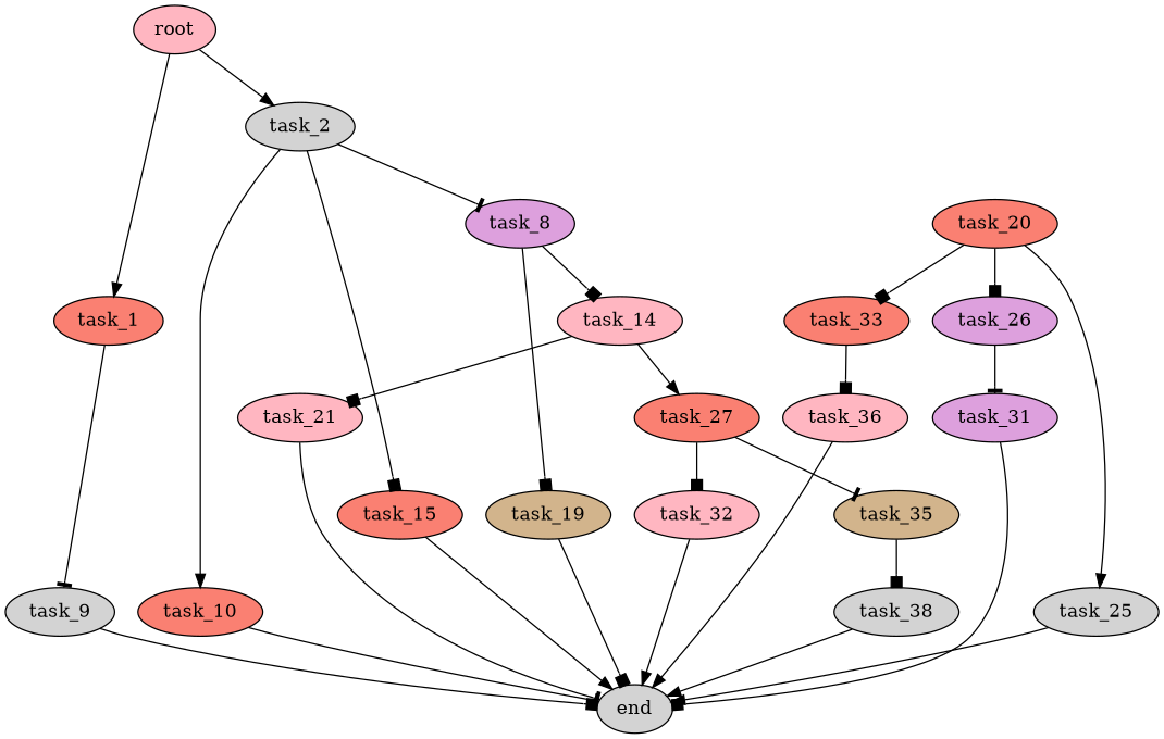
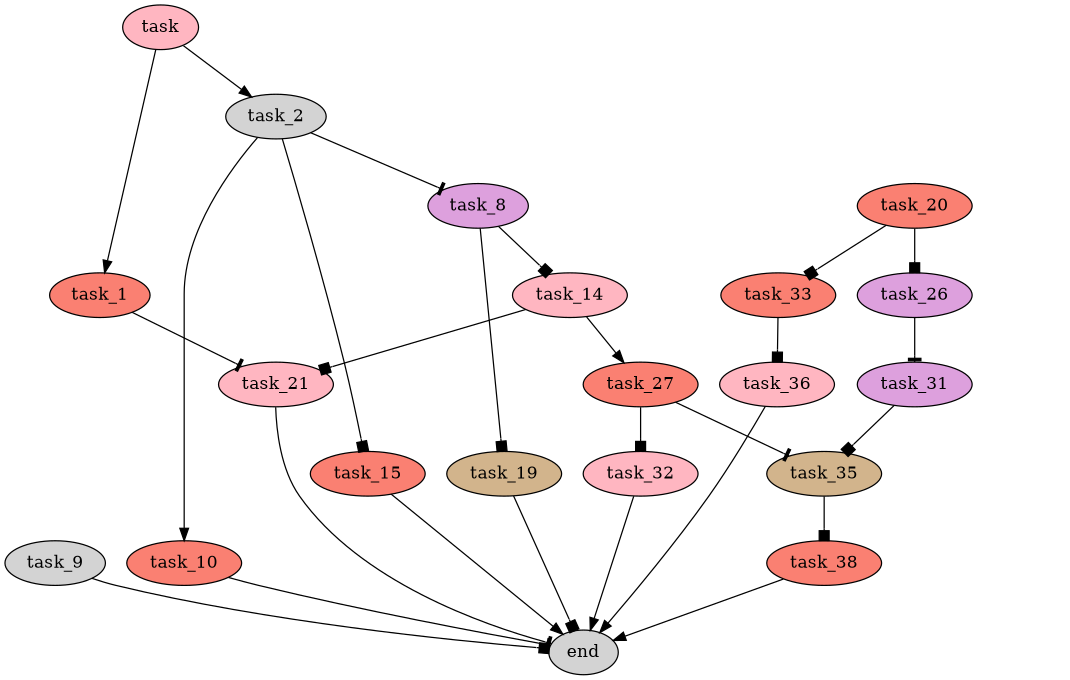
  digraph {
    node [fillcolor=salmon style=filled]
    edge [arrowhead=box]
-   root [fillcolor=lightpink]
+   root [fillcolor=lightpink label=task]
    task_1
    task_2 [fillcolor=lightgrey]
    task_9 [fillcolor=lightgrey]
    task_8 [fillcolor=plum]
    task_10
    task_15
    end [fillcolor=lightgrey]
    task_14 [fillcolor=lightpink]
    task_19 [fillcolor=tan]
    task_21 [fillcolor=lightpink]
    task_27
-   task_25 [fillcolor=lightgrey]
    task_20
    task_26 [fillcolor=plum]
    task_33
    task_32 [fillcolor=lightpink]
    task_35 [fillcolor=tan]
    task_31 [fillcolor=plum]
    task_36 [fillcolor=lightpink]
-   task_38 [fillcolor=lightgrey]
+   task_38
    root -> task_1 [arrowhead=normal]
    root -> task_2 [arrowhead=normal]
-   task_1 -> task_9 [arrowhead=tee]
+   task_1 -> task_21 [arrowhead=tee]
    task_2 -> task_8 [arrowhead=tee]
    task_2 -> task_10 [arrowhead=normal]
    task_2 -> task_15
    task_9 -> end
    task_8 -> task_14
    task_8 -> task_19
    task_10 -> end [arrowhead=tee]
    task_15 -> end [arrowhead=normal]
    task_14 -> task_21
    task_14 -> task_27 [arrowhead=normal]
    task_19 -> end
    task_21 -> end [arrowhead=tee]
    task_27 -> task_32
    task_27 -> task_35 [arrowhead=tee]
-   task_25 -> end [arrowhead=normal]
-   task_20 -> task_25 [arrowhead=normal]
    task_20 -> task_26
    task_20 -> task_33
    task_26 -> task_31 [arrowhead=tee]
    task_33 -> task_36
    task_32 -> end [arrowhead=normal]
    task_35 -> task_38
-   task_31 -> end
+   task_31 -> task_35
    task_36 -> end [arrowhead=normal]
    task_38 -> end [arrowhead=normal]
  }
